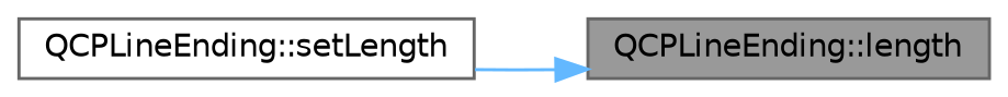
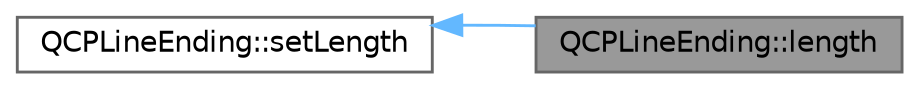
  digraph {
    rankdir=RL
    node [fontname=Helvetica fontsize=10 shape=box style=filled]
    n1 [color=gray40 fillcolor=grey60 fontcolor=black height=0.2 label="QCPLineEnding::length" width=0.4]
    n2 [color=grey40 fillcolor=white height=0.2 label="QCPLineEnding::setLength" width=0.4]
-   n1 -> n2 [color=steelblue1 dir=back fontname=Helvetica fontsize=10 labelfontname=Helvetica labelfontsize=10 style=solid]
+   n2 -> n1 [color=steelblue1 dir=back fontname=Helvetica fontsize=10 labelfontname=Helvetica labelfontsize=10 style=solid]
  }
